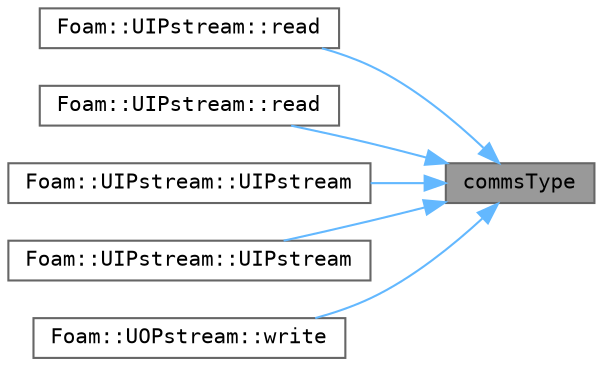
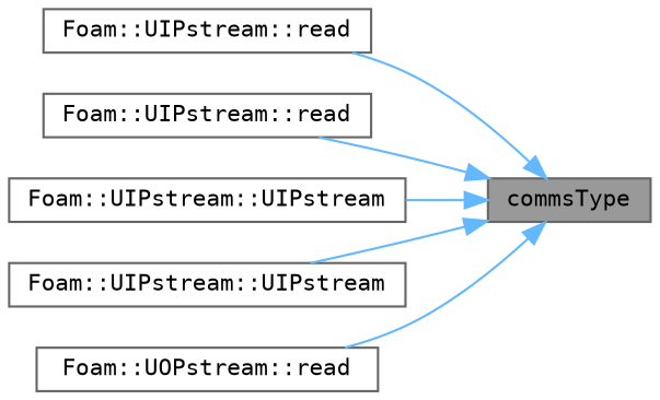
  digraph {
    rankdir=RL
    fontname="DejaVu Sans Mono"
    node [color=grey40 fillcolor=white fontname="DejaVu Sans Mono" fontsize=10 shape=box style=filled]
    edge [color=steelblue1 dir=back fontname="DejaVu Sans Mono" fontsize=10 labelfontname=Helvetica labelfontsize=10 style=solid]
    n1 [color=gray40 fillcolor=grey60 fontcolor=black height=0.2 label=commsType width=0.4]
    n2 [height=0.2 label="Foam::UIPstream::read" width=0.4]
    n3 [height=0.2 label="Foam::UIPstream::read" width=0.4]
    n4 [height=0.2 label="Foam::UIPstream::UIPstream" width=0.4]
    n5 [height=0.2 label="Foam::UIPstream::UIPstream" width=0.4]
-   n6 [height=0.2 label="Foam::UOPstream::write" width=0.4]
+   n6 [height=0.2 label="Foam::UOPstream::read" width=0.4]
    n1 -> n2
    n1 -> n3
    n1 -> n4
    n1 -> n5
    n1 -> n6
  }
